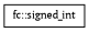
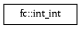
  digraph {
    rankdir=LR
    fontname="PT Serif"
-   n1 [color=black fillcolor=white fontname="PT Serif" fontsize=10 height=0.2 label="fc::signed_int" shape=record style=filled width=0.4]
+   n1 [color=black fillcolor=white fontname="PT Serif" fontsize=10 height=0.2 label="fc::int_int" shape=record style=filled width=0.4]
  }
